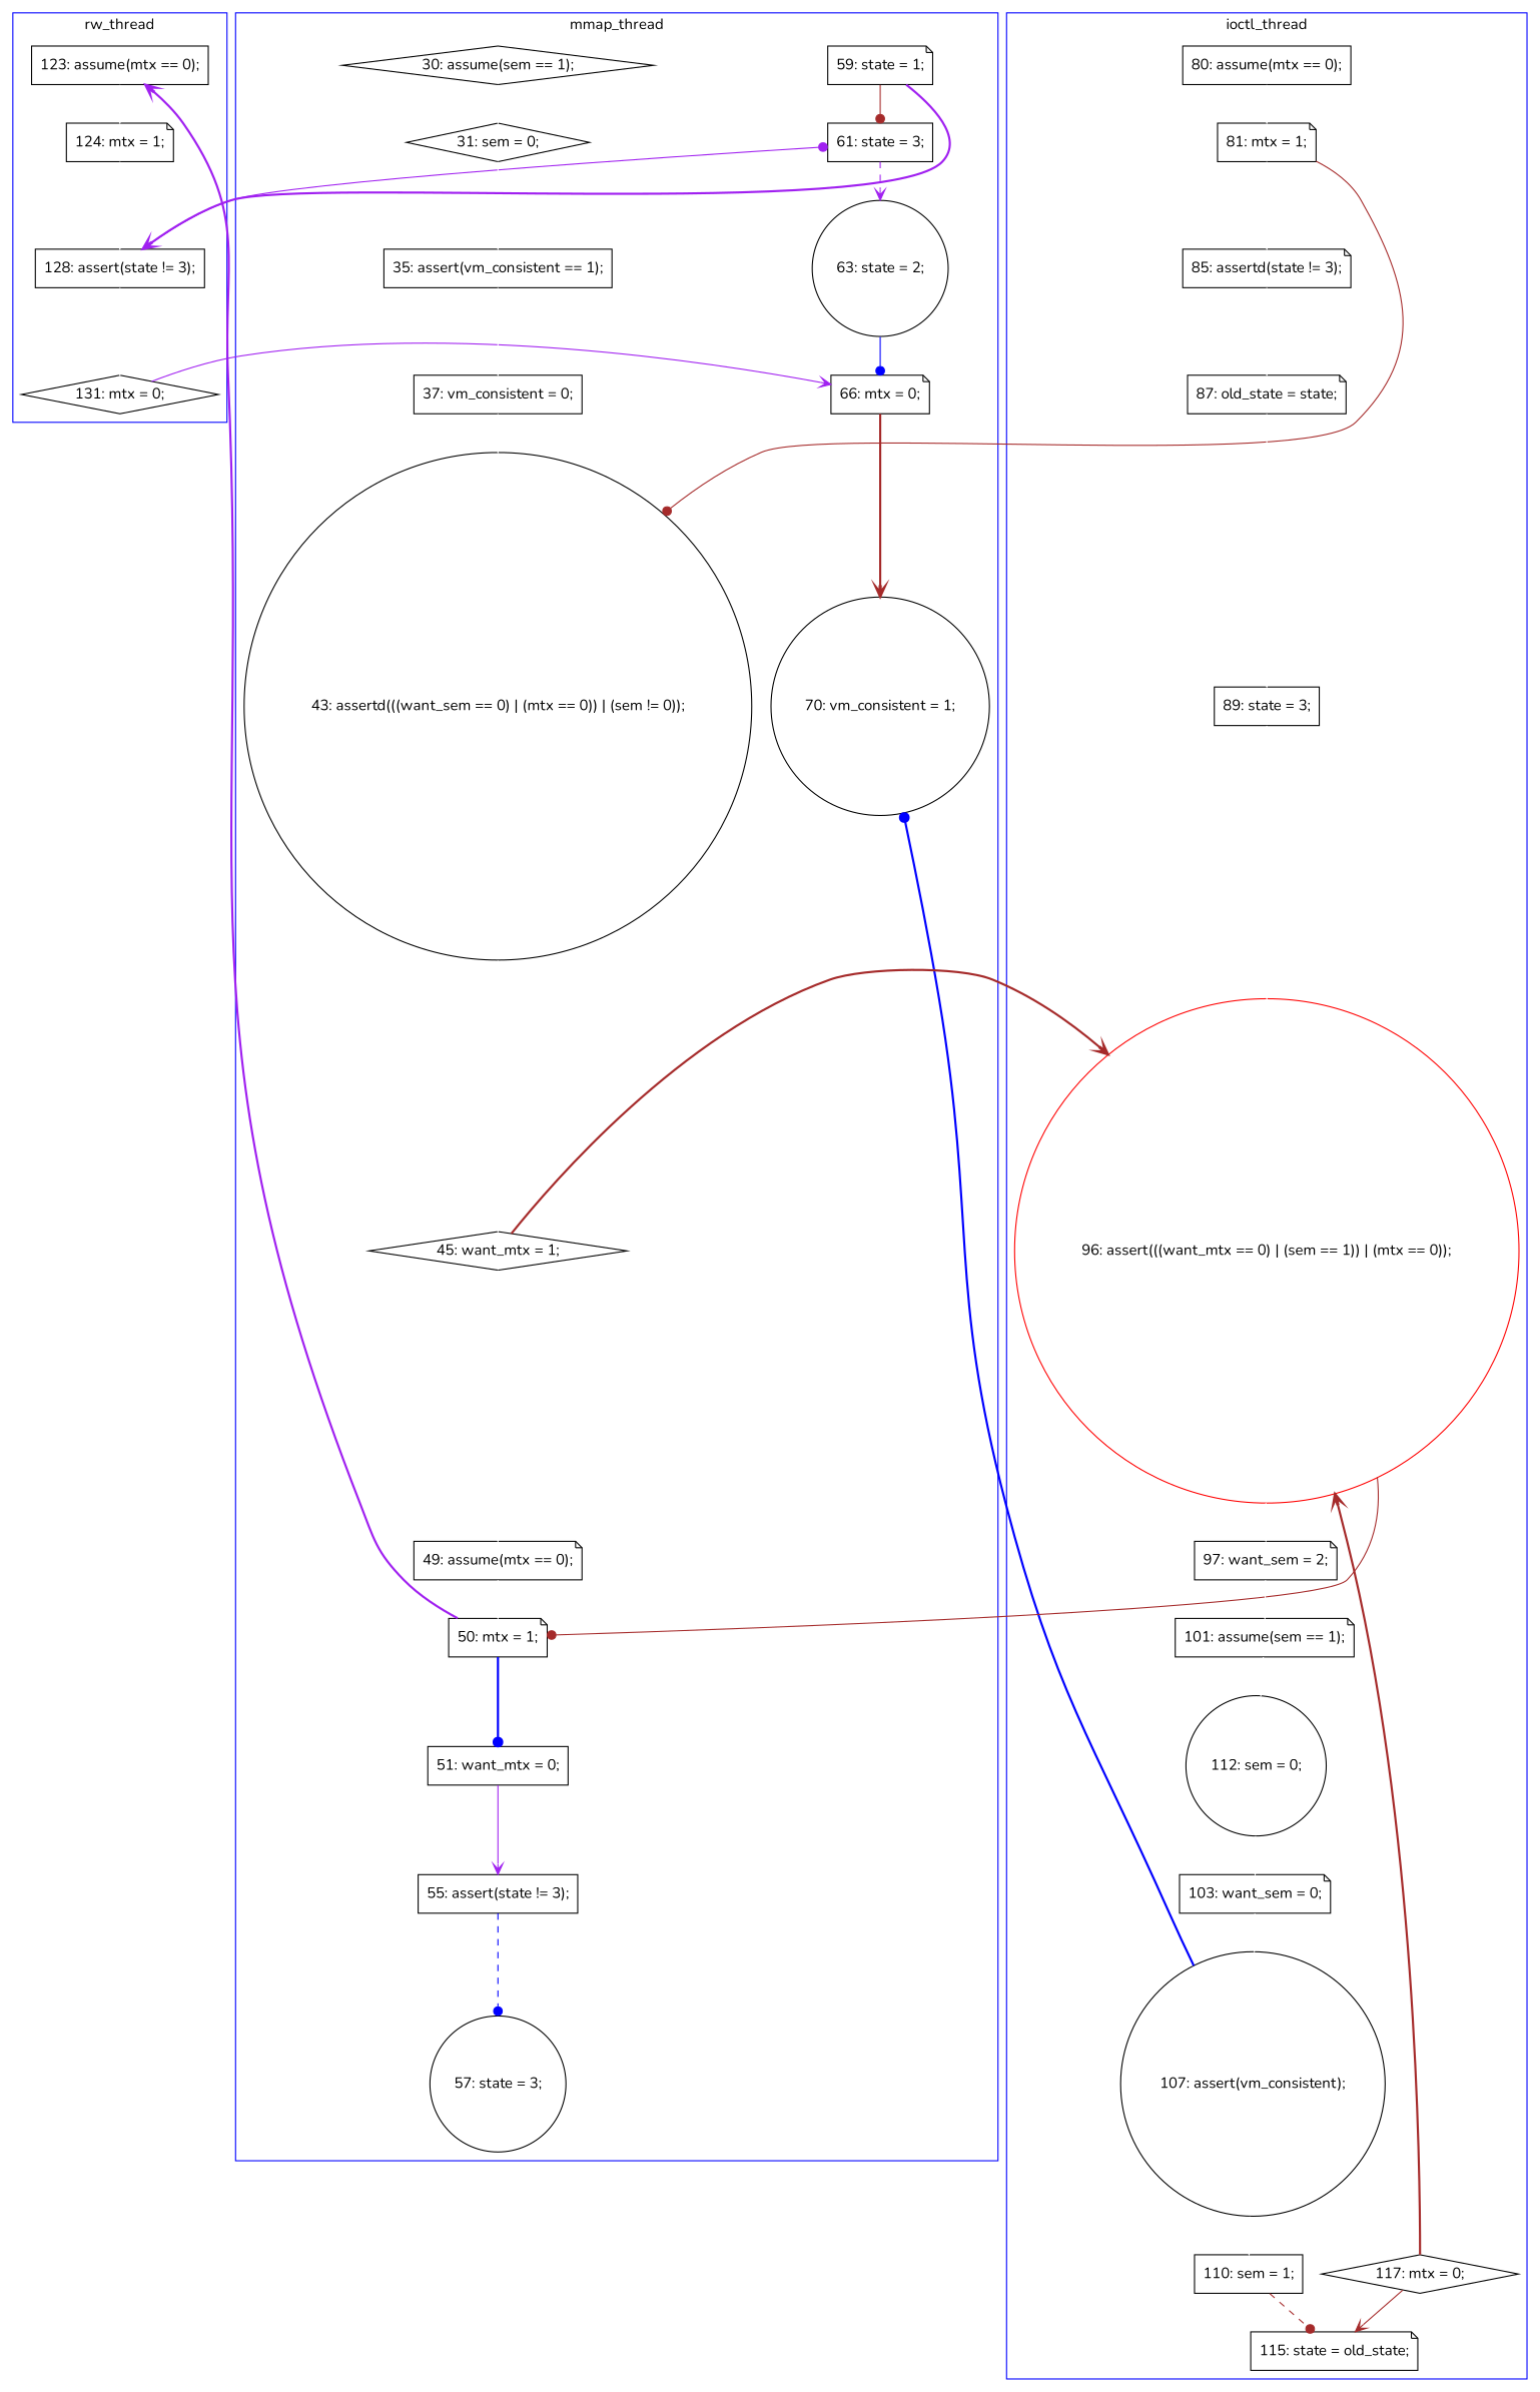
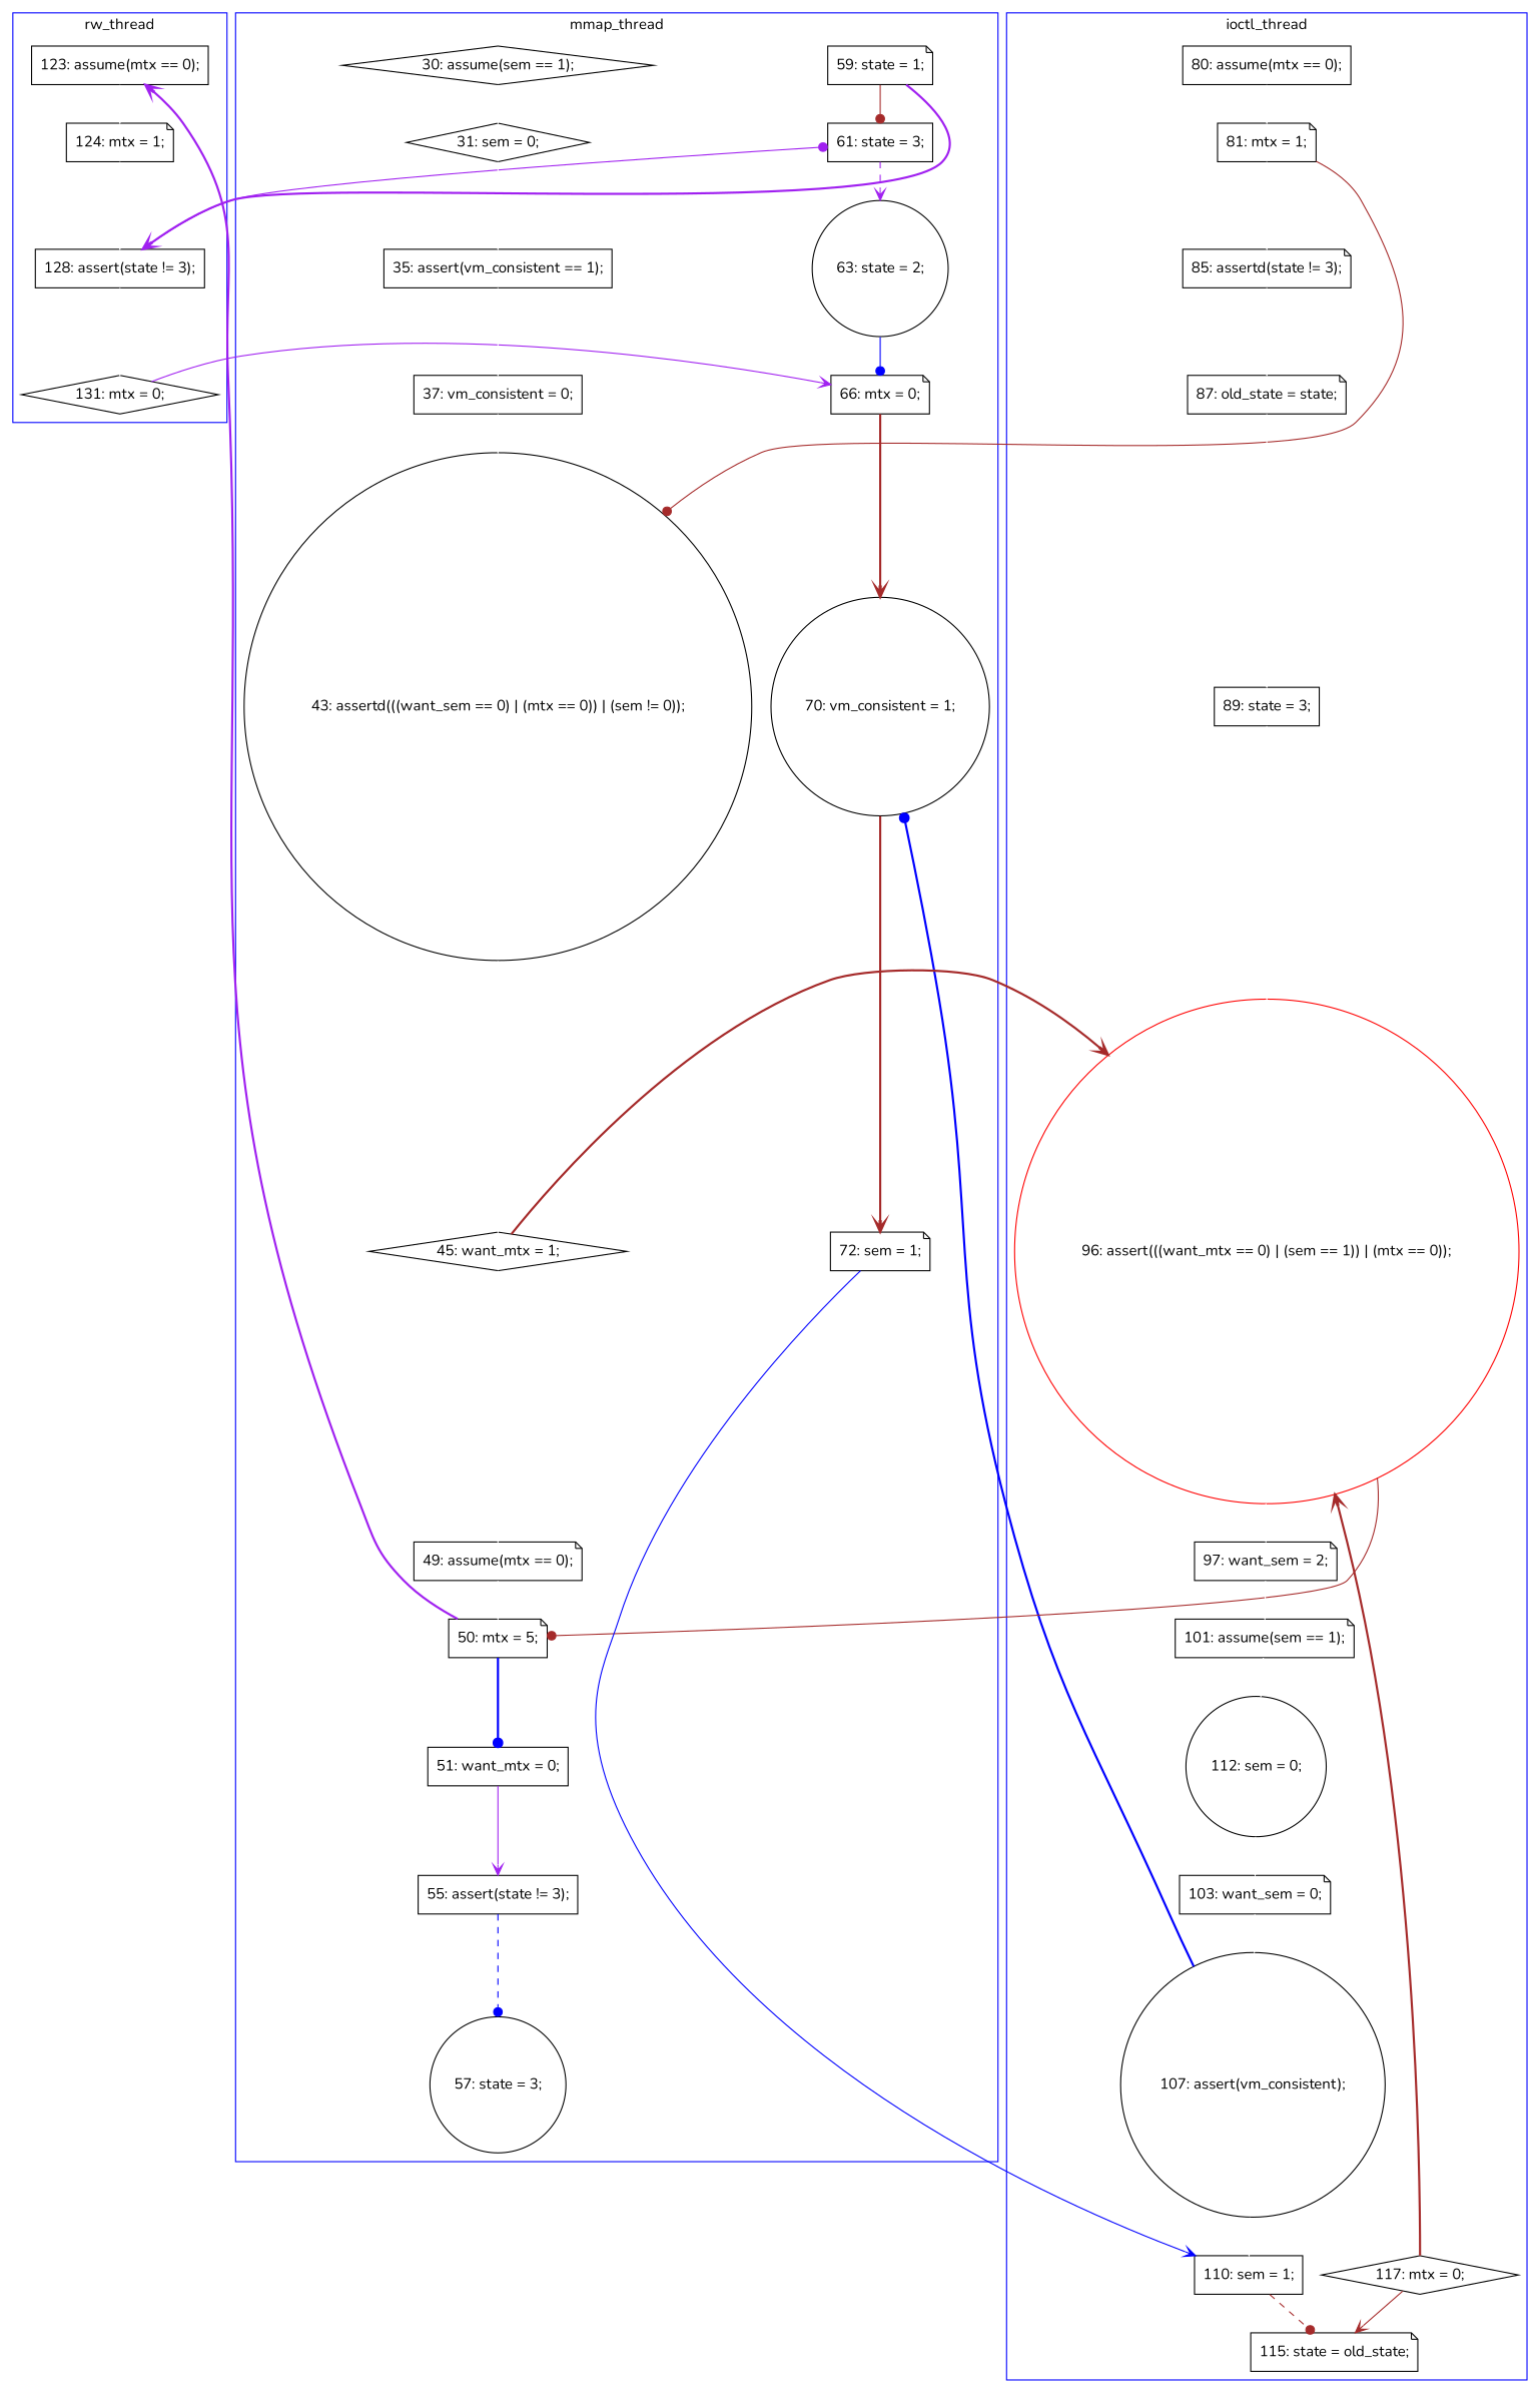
  digraph {
    fontname=Nunito
    node [fontname=Nunito shape=note]
    edge [color=white fontname=Nunito style=solid]
    n1 [label="110: sem = 1;" shape=box]
    n2 [label="103: want_sem = 0;"]
    n3 [label="107: assert(vm_consistent);" shape=circle]
    n4 [color=red label="96: assert(((want_mtx == 0) | (sem == 1)) | (mtx == 0));" shape=circle]
    n5 [label="97: want_sem = 2;"]
    n6 [label="89: state = 3;" shape=box]
    n7 [label="81: mtx = 1;"]
    n8 [label="115: state = old_state;"]
    n9 [label="101: assume(sem == 1);"]
    n10 [label="80: assume(mtx == 0);" shape=box]
    n11 [label="112: sem = 0;" shape=circle]
    n12 [label="85: assertd(state != 3);"]
    n13 [label="87: old_state = state;"]
    n14 [label="117: mtx = 0;" shape=diamond]
    n15 [label="131: mtx = 0;" shape=diamond]
    n16 [label="128: assert(state != 3);" shape=box]
    n17 [label="124: mtx = 1;"]
    n18 [label="123: assume(mtx == 0);" shape=box]
    n19 [label="66: mtx = 0;"]
+   n20 [label="72: sem = 1;"]
    n21 [label="31: sem = 0;" shape=diamond]
    n22 [label="35: assert(vm_consistent == 1);" shape=box]
    n23 [label="37: vm_consistent = 0;" shape=box]
-   n24 [label="50: mtx = 1;"]
+   n24 [label="50: mtx = 5;"]
    n25 [label="45: want_mtx = 1;" shape=diamond]
    n26 [label="49: assume(mtx == 0);"]
    n27 [label="61: state = 3;" shape=box]
    n28 [label="70: vm_consistent = 1;" shape=circle]
    n29 [label="43: assertd(((want_sem == 0) | (mtx == 0)) | (sem != 0));" shape=circle]
    n30 [label="59: state = 1;"]
    n31 [label="55: assert(state != 3);" shape=box]
    n32 [label="57: state = 3;" shape=circle]
    n33 [label="63: state = 2;" shape=circle]
    n34 [label="51: want_mtx = 0;" shape=box]
    n35 [label="30: assume(sem == 1);" shape=diamond]
    subgraph cluster_1 {
      color=blue
      label=ioctl_thread
      n1
      n2
      n3
      n4
      n5
      n6
      n7
      n8
      n9
      n10
      n11
      n12
      n13
      n14
    }
    subgraph cluster_2 {
      color=blue
      label=rw_thread
      n15
      n16
      n17
      n18
    }
    subgraph cluster_3 {
      color=blue
      label=mmap_thread
      n19
+     n20
      n21
      n22
      n23
      n24
      n25
      n26
      n27
      n28
      n29
      n30
      n31
      n32
      n33
      n34
      n35
    }
    n1 -> n8 [arrowhead=dot color=brown style=dashed]
    n2 -> n3
    n3 -> n1
    n3 -> n28 [arrowhead=dot color=blue constraint=false style=bold]
    n4 -> n5
    n4 -> n24 [arrowhead=dot color=brown constraint=false]
    n5 -> n9
    n6 -> n4
    n7 -> n12
    n7 -> n29 [arrowhead=dot color=brown constraint=false]
    n9 -> n11
    n10 -> n7
    n11 -> n2
    n12 -> n13
    n13 -> n6
    n14 -> n4 [arrowhead=vee color=brown constraint=false style=bold]
    n14 -> n8 [arrowhead=vee color=brown]
    n15 -> n19 [arrowhead=vee color=purple constraint=false]
    n16 -> n15
    n16 -> n27 [arrowhead=dot color=purple constraint=false]
    n17 -> n16
    n18 -> n17
    n19 -> n28 [arrowhead=vee color=brown style=bold]
+   n20 -> n1 [arrowhead=vee color=blue constraint=false]
    n21 -> n22
    n22 -> n23
    n23 -> n29
    n24 -> n18 [arrowhead=vee color=purple constraint=false style=bold]
    n24 -> n34 [arrowhead=dot color=blue style=bold]
    n25 -> n4 [arrowhead=vee color=brown constraint=false style=bold]
    n25 -> n26
    n26 -> n24
    n27 -> n33 [arrowhead=vee color=purple style=dashed]
+   n28 -> n20 [arrowhead=vee color=brown style=bold]
    n29 -> n25
    n30 -> n16 [arrowhead=vee color=purple constraint=false style=bold]
    n30 -> n27 [arrowhead=dot color=brown]
    n31 -> n32 [arrowhead=dot color=blue style=dashed]
    n33 -> n19 [arrowhead=dot color=blue]
    n34 -> n31 [arrowhead=vee color=purple]
    n35 -> n21
  }
